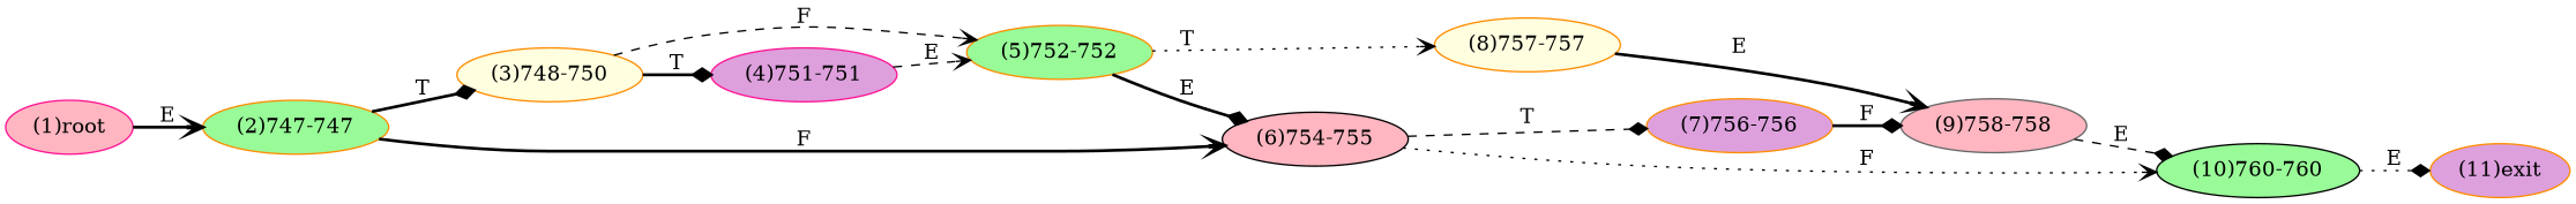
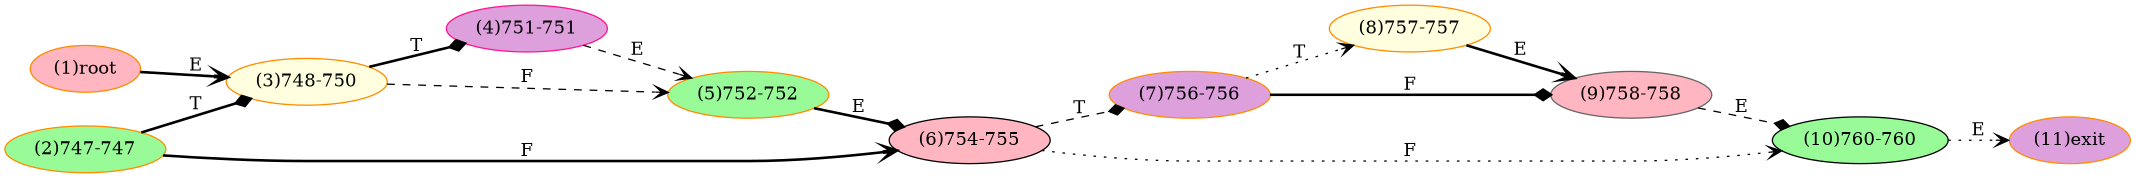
  digraph {
    rankdir=LR
    node [color=darkorange fillcolor=lightpink style=filled]
    edge [arrowhead=vee style=bold]
-   n1 [color=deeppink label="(1)root"]
+   n1 [label="(1)root"]
    n2 [fillcolor=palegreen label="(2)747-747"]
    n3 [fillcolor=lightyellow label="(3)748-750"]
    n4 [color=black label="(6)754-755"]
    n5 [color=deeppink fillcolor=plum label="(4)751-751"]
    n6 [fillcolor=palegreen label="(5)752-752"]
    n7 [fillcolor=plum label="(7)756-756"]
    n8 [color=black fillcolor=palegreen label="(10)760-760"]
    n9 [fillcolor=lightyellow label="(8)757-757"]
    n10 [color=gray40 label="(9)758-758"]
    n11 [fillcolor=plum label="(11)exit"]
-   n1 -> n2 [label=E]
+   n1 -> n3 [label=E]
    n2 -> n3 [arrowhead=diamond label=T]
    n2 -> n4 [label=F]
    n3 -> n5 [arrowhead=diamond label=T]
    n3 -> n6 [label=F style=dashed]
    n4 -> n7 [arrowhead=diamond label=T style=dashed]
    n4 -> n8 [label=F style=dotted]
    n5 -> n6 [label=E style=dashed]
    n6 -> n4 [arrowhead=diamond label=E]
-   n6 -> n9 [label=T style=dotted]
+   n7 -> n9 [label=T style=dotted]
    n7 -> n10 [arrowhead=diamond label=F]
-   n8 -> n11 [arrowhead=diamond label=E style=dotted]
+   n8 -> n11 [label=E style=dotted]
    n9 -> n10 [label=E]
    n10 -> n8 [arrowhead=diamond label=E style=dashed]
  }
